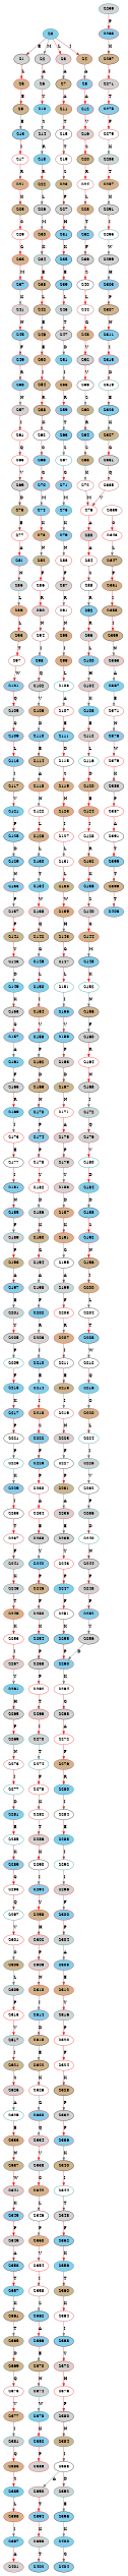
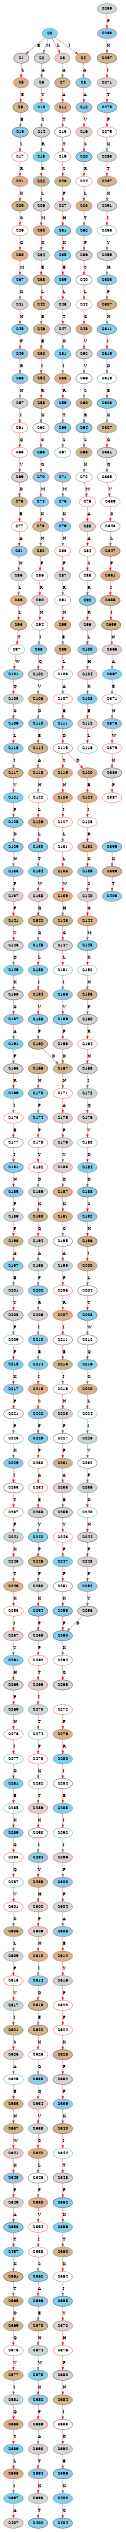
  strict digraph {
    node [color=black fillcolor=skyblue style=filled]
    edge [color=red]
    S0 [color=teal]
    S1 [fillcolor=lightgrey]
    S2 [fillcolor=lightgrey]
    S3 [color=red fillcolor=lightgrey]
    S4 [color=brown fillcolor=tan]
    S5 [color=red fillcolor=tan]
    S6 [color=teal fillcolor=lightgrey]
    S7 [fillcolor=tan]
    S8 [color=red]
    S9 [fillcolor=tan]
    S10 [color=teal]
    S11 [color=brown fillcolor=tan]
    S12 [color=red]
    S13
    S14 [fillcolor=lightgrey]
    S15 [fillcolor=white]
    S16 [color=red fillcolor=lightgrey]
    S17 [color=red fillcolor=white]
    S18 [color=teal]
    S19 [color=brown fillcolor=white]
-   S20 [fillcolor=tan]
+   S20
    S21 [color=red fillcolor=tan]
    S22 [color=teal fillcolor=tan]
    S23 [color=teal fillcolor=tan]
    S24 [color=brown fillcolor=white]
    S25 [fillcolor=tan]
    S26 [fillcolor=lightgrey]
-   S27 [fillcolor=lightgrey]
+   S27 [color=brown fillcolor=lightgrey]
    S28 [color=brown fillcolor=tan]
    S29 [color=red fillcolor=white]
    S30 [color=red fillcolor=tan]
    S31
    S32 [color=brown]
    S33 [color=red fillcolor=tan]
    S34 [color=teal fillcolor=lightgrey]
    S35
    S36 [fillcolor=lightgrey]
    S37 [color=red]
    S38 [fillcolor=tan]
    S39
    S40 [fillcolor=white]
    S41 [color=brown fillcolor=lightgrey]
    S42 [fillcolor=tan]
    S43 [color=teal fillcolor=lightgrey]
    S44 [color=brown fillcolor=white]
    S45
    S46 [color=brown fillcolor=tan]
    S47 [fillcolor=lightgrey]
    S48 [color=brown fillcolor=tan]
    S49 [color=red]
    S50 [color=brown fillcolor=tan]
    S51 [color=teal]
    S52 [fillcolor=lightgrey]
    S53 [color=brown]
    S54 [fillcolor=tan]
    S55 [color=brown fillcolor=tan]
    S56 [fillcolor=white]
    S57 [color=brown fillcolor=lightgrey]
    S58 [fillcolor=tan]
    S59 [color=red]
    S60 [color=teal fillcolor=tan]
    S61 [color=red fillcolor=white]
    S62 [fillcolor=white]
    S63
    S64
    S65 [color=red fillcolor=white]
    S66 [color=brown]
    S67 [color=teal fillcolor=white]
    S68 [color=teal fillcolor=tan]
    S69 [fillcolor=lightgrey]
    S70 [color=red]
    S71 [color=red]
    S72 [color=brown fillcolor=white]
    S73 [color=teal fillcolor=tan]
    S74 [color=brown]
    S75 [color=teal]
    S76 [color=red fillcolor=white]
    S77 [color=red fillcolor=white]
    S78 [color=brown fillcolor=tan]
    S79 [color=brown]
    S80 [color=red fillcolor=lightgrey]
    S81 [color=red]
    S82 [color=teal fillcolor=tan]
    S83 [color=red fillcolor=white]
    S84 [color=brown fillcolor=white]
    S85 [color=teal fillcolor=lightgrey]
    S86 [color=brown fillcolor=white]
    S87 [color=brown fillcolor=lightgrey]
    S88 [fillcolor=white]
    S89 [color=red fillcolor=tan]
    S90 [color=red fillcolor=lightgrey]
    S91 [color=brown fillcolor=white]
    S92
    S93 [fillcolor=tan]
    S94 [color=brown fillcolor=white]
    S95 [color=brown fillcolor=tan]
    S96 [color=brown fillcolor=lightgrey]
    S97 [color=brown fillcolor=white]
    S98 [color=brown]
    S99 [color=red fillcolor=tan]
    S100 [color=brown]
    S101 [color=red]
    S102 [fillcolor=lightgrey]
    S103 [color=teal fillcolor=white]
    S104 [color=red fillcolor=lightgrey]
    S105 [color=teal fillcolor=lightgrey]
    S106 [color=brown fillcolor=tan]
    S107 [color=red fillcolor=white]
    S108 [color=teal]
    S109 [color=red]
    S110 [color=brown]
    S111
    S112 [color=red fillcolor=lightgrey]
    S113 [color=brown]
    S114 [fillcolor=tan]
    S115 [fillcolor=white]
    S116 [color=teal fillcolor=white]
    S117 [fillcolor=tan]
    S118 [color=red fillcolor=tan]
    S119 [color=brown fillcolor=tan]
    S120 [color=brown fillcolor=tan]
    S121 [color=teal]
    S122 [color=brown fillcolor=white]
    S123 [color=red fillcolor=tan]
    S124 [color=red fillcolor=tan]
    S125
    S126 [color=brown fillcolor=tan]
    S127 [color=red fillcolor=white]
    S128 [color=brown fillcolor=white]
    S129
    S130
    S131 [color=brown fillcolor=white]
    S132 [color=brown fillcolor=tan]
    S133 [color=red]
    S134 [color=teal]
    S135 [color=teal fillcolor=tan]
    S136 [color=brown]
    S137 [color=brown fillcolor=lightgrey]
    S138 [color=red fillcolor=lightgrey]
    S139 [color=red fillcolor=tan]
    S140 [color=brown fillcolor=lightgrey]
    S141 [color=teal fillcolor=tan]
-   S142 [fillcolor=tan]
+   S142 [fillcolor=tan label=S842]
    S143 [fillcolor=tan]
    S144 [color=red fillcolor=tan]
    S145 [fillcolor=lightgrey]
    S146 [color=brown]
    S147 [fillcolor=lightgrey]
    S148
    S149 [color=teal]
    S150 [color=teal]
    S151 [color=teal fillcolor=white]
    S152 [color=teal fillcolor=white]
    S153 [fillcolor=lightgrey]
    S154 [color=brown fillcolor=tan]
    S155 [color=brown]
    S156 [fillcolor=tan]
    S157 [color=brown]
    S158
    S159
    S160 [fillcolor=lightgrey]
    S161 [color=teal]
    S162 [fillcolor=tan]
    S163 [color=brown fillcolor=lightgrey]
    S164 [color=red fillcolor=white]
    S165 [fillcolor=lightgrey]
    S166 [fillcolor=tan]
    S167 [color=teal fillcolor=tan]
    S168 [fillcolor=lightgrey]
    S169 [color=teal]
    S170
    S171 [color=red fillcolor=white]
    S172 [color=teal fillcolor=lightgrey]
    S173 [color=red fillcolor=white]
    S174 [color=red]
    S175 [color=red fillcolor=lightgrey]
    S176 [color=brown fillcolor=lightgrey]
    S177 [fillcolor=white]
    S178 [color=brown fillcolor=white]
    S179 [color=brown fillcolor=lightgrey]
    S180 [color=teal fillcolor=white]
    S181
    S182 [color=red fillcolor=white]
    S183 [color=red fillcolor=lightgrey]
    S184 [color=teal]
    S185 [color=red]
    S186 [color=teal fillcolor=lightgrey]
    S187 [color=red fillcolor=tan]
    S188
    S189 [color=teal fillcolor=lightgrey]
    S190 [color=teal fillcolor=tan]
    S191 [color=red fillcolor=tan]
    S192 [color=red]
    S193 [color=teal fillcolor=tan]
    S194 [color=brown fillcolor=lightgrey]
    S195 [fillcolor=white]
    S196 [fillcolor=tan]
    S197 [color=brown]
    S198 [color=teal fillcolor=lightgrey]
    S199 [color=teal fillcolor=lightgrey]
    S200 [color=brown fillcolor=tan]
    S201 [color=teal fillcolor=lightgrey]
    S202 [color=brown]
    S203 [color=red fillcolor=white]
    S204 [fillcolor=white]
    S205 [fillcolor=lightgrey]
    S206 [color=brown fillcolor=lightgrey]
    S207 [color=red fillcolor=tan]
    S208
    S209 [color=teal fillcolor=white]
    S210 [color=brown]
    S211 [fillcolor=white]
    S212 [fillcolor=white]
    S213 [color=teal]
    S214 [color=teal]
    S215 [color=teal fillcolor=tan]
    S216 [color=teal]
    S217 [color=brown]
    S218 [color=red fillcolor=tan]
    S219 [color=brown fillcolor=white]
    S220 [color=brown fillcolor=tan]
    S221 [fillcolor=white]
    S222 [color=brown]
    S223 [color=brown fillcolor=lightgrey]
    S224 [color=teal fillcolor=white]
    S225 [color=teal fillcolor=white]
    S226
    S227 [fillcolor=white]
    S228 [color=teal fillcolor=lightgrey]
    S229 [color=brown]
    S230 [color=brown fillcolor=white]
    S231 [color=teal fillcolor=tan]
    S232 [fillcolor=white]
    S233 [fillcolor=white]
    S234 [color=red fillcolor=white]
    S235 [color=red fillcolor=lightgrey]
    S236 [color=teal fillcolor=lightgrey]
    S237 [color=brown fillcolor=white]
    S238 [fillcolor=lightgrey]
    S239 [fillcolor=lightgrey]
    S240 [color=teal fillcolor=white]
    S241 [color=teal fillcolor=lightgrey]
    S242
    S243 [color=red fillcolor=white]
    S244 [fillcolor=lightgrey]
    S245 [color=teal fillcolor=lightgrey]
    S246 [fillcolor=tan]
    S247 [color=teal]
    S248 [color=brown fillcolor=lightgrey]
    S249 [color=red fillcolor=tan]
    S250 [color=teal fillcolor=lightgrey]
    S251 [fillcolor=white]
    S252 [color=brown]
    S253 [color=red fillcolor=white]
    S254
    S255
    S256 [fillcolor=lightgrey]
    S257 [color=red fillcolor=lightgrey]
    S258 [fillcolor=lightgrey]
-   S260 [color=brown]
+   S260
    S261 [color=teal]
    S262 [color=red fillcolor=white]
    S259 [color=teal fillcolor=lightgrey]
    S263 [color=red]
    S264 [color=brown fillcolor=white]
    S265 [fillcolor=lightgrey]
    S266 [color=red fillcolor=lightgrey]
    S267 [fillcolor=tan]
    S268 [fillcolor=lightgrey]
    S269 [color=teal fillcolor=lightgrey]
    S270 [color=teal fillcolor=lightgrey]
    S271 [color=brown fillcolor=lightgrey]
    S272 [color=red fillcolor=white]
    S273 [color=brown fillcolor=white]
    S274 [color=teal fillcolor=white]
    S275
    S276 [color=brown fillcolor=tan]
    S277 [color=teal fillcolor=white]
    S278 [color=red fillcolor=white]
    S279 [color=brown fillcolor=white]
    S280 [color=teal]
    S281 [color=teal]
    S282 [color=brown fillcolor=white]
    S283 [color=teal fillcolor=lightgrey]
    S284 [fillcolor=white]
    S285 [color=teal fillcolor=white]
    S286 [color=red fillcolor=lightgrey]
    S287 [color=brown fillcolor=tan]
    S288 [color=teal]
    S289 [color=brown]
    S290 [fillcolor=white]
    S291 [fillcolor=lightgrey]
    S292 [color=teal fillcolor=white]
    S293 [color=brown fillcolor=white]
    S294 [color=red]
    S295 [color=teal fillcolor=white]
    S296 [color=red fillcolor=lightgrey]
    S297 [color=teal fillcolor=white]
    S298 [color=brown fillcolor=tan]
    S299 [fillcolor=lightgrey]
    S300 [color=red]
    S301 [color=red fillcolor=white]
    S302 [color=red fillcolor=lightgrey]
    S303 [color=brown]
    S304 [color=teal fillcolor=lightgrey]
    S305 [color=teal fillcolor=tan]
    S306 [color=red fillcolor=lightgrey]
    S307 [fillcolor=tan]
    S308 [color=brown]
    S309 [color=teal fillcolor=lightgrey]
    S310 [color=red fillcolor=tan]
    S311
    S312 [color=red fillcolor=tan]
    S313 [color=red fillcolor=white]
    S314 [color=brown]
    S315 [color=red]
    S316 [color=teal fillcolor=lightgrey]
    S317 [color=teal fillcolor=lightgrey]
    S318 [fillcolor=tan]
    S319 [color=teal fillcolor=white]
    S320 [color=red fillcolor=white]
    S321 [color=teal fillcolor=tan]
    S322 [fillcolor=tan]
    S323
    S324 [color=red fillcolor=white]
    S325 [color=red fillcolor=lightgrey]
    S326 [color=brown fillcolor=white]
    S327 [color=teal fillcolor=tan]
    S328 [fillcolor=tan]
    S329 [color=teal fillcolor=white]
    S330 [color=red]
    S331 [fillcolor=lightgrey]
    S332 [fillcolor=lightgrey]
    S333 [color=brown fillcolor=tan]
    S334 [color=red fillcolor=lightgrey]
    S335 [color=brown fillcolor=white]
    S336 [color=brown]
    S337 [color=teal fillcolor=tan]
    S338 [color=teal fillcolor=lightgrey]
    S339 [color=brown fillcolor=white]
    S340 [fillcolor=tan]
    S341 [color=red fillcolor=lightgrey]
    S342 [color=brown fillcolor=tan]
-   S343 [color=red fillcolor=white]
+   S343 [fillcolor=white]
    S344 [color=teal fillcolor=white]
    S345 [color=red]
    S346 [fillcolor=white]
    S347 [fillcolor=tan]
    S348 [fillcolor=lightgrey]
    S349 [color=brown fillcolor=lightgrey]
    S350 [color=red fillcolor=tan]
    S351 [color=brown fillcolor=tan]
    S352
    S353
    S354 [color=red fillcolor=white]
    S355 [fillcolor=tan]
    S356 [color=teal]
-   S357 [color=teal]
+   S357 [color=teal label=S457]
    S358 [color=brown fillcolor=white]
    S359 [fillcolor=tan]
    S360 [color=teal fillcolor=tan]
    S361 [fillcolor=tan]
    S362
    S363 [color=red fillcolor=lightgrey]
    S364 [color=brown fillcolor=white]
    S365 [color=teal fillcolor=tan]
    S366 [color=red]
    S367 [color=teal]
    S368
    S369 [color=teal fillcolor=tan]
    S370 [fillcolor=tan]
    S371 [color=brown fillcolor=white]
    S372 [color=red fillcolor=lightgrey]
    S373 [color=brown fillcolor=white]
    S374 [color=teal fillcolor=lightgrey]
    S375 [color=red]
    S376 [color=red fillcolor=white]
    S377 [color=brown fillcolor=tan]
    S378 [color=teal]
    S379 [color=red fillcolor=white]
    S380 [fillcolor=lightgrey]
    S381 [color=teal fillcolor=lightgrey]
    S382 [color=brown]
    S383 [fillcolor=lightgrey]
    S384 [color=teal fillcolor=tan]
    S385 [color=brown fillcolor=tan]
    S386 [color=red fillcolor=lightgrey]
    S387 [color=red fillcolor=white]
    S388 [fillcolor=white]
    S389 [color=teal]
    S390 [color=brown fillcolor=lightgrey]
-   S391 [fillcolor=white]
    S392 [color=teal fillcolor=lightgrey]
    S393 [color=red fillcolor=tan]
    S394 [color=red]
    S395
    S396
    S397 [color=teal]
    S398 [color=teal fillcolor=lightgrey]
    S399 [fillcolor=tan]
    S400 [color=teal]
-   S401 [color=brown fillcolor=lightgrey]
+   S401 [color=brown fillcolor=lightgrey label=S407]
    S402
    S403 [color=brown]
    S404
    S0 -> S1 [color=brown label=E]
    S0 -> S2 [color=gray40 label=M]
    S0 -> S3 [label=L]
    S0 -> S4 [color=brown label=I]
    S1 -> S5 [label=L]
    S2 -> S6 [color=brown label=A]
    S3 -> S7 [color=gray40 label=A]
    S4 -> S8 [color=gray40 label=A]
    S5 -> S9 [label=E]
    S6 -> S10 [label=Y]
    S7 -> S11 [label=A]
    S8 -> S12 [label=A]
    S9 -> S13 [color=gray40 label=E]
    S10 -> S14 [color=gray40 label=S]
    S11 -> S15 [color=brown label=T]
    S12 -> S16 [label=V]
    S13 -> S17 [label=I]
    S14 -> S18 [color=gray40 label=R]
    S15 -> S19 [color=brown label=T]
    S16 -> S20 [label=S]
    S17 -> S21 [color=brown label=R]
    S18 -> S22 [label=R]
    S19 -> S23 [color=brown label=S]
    S20 -> S24 [label=R]
    S21 -> S25 [label=K]
    S22 -> S26 [color=gray40 label=L]
    S23 -> S27 [color=brown label=F]
    S24 -> S28 [color=brown label=L]
    S25 -> S29 [label=C]
-   S26 -> S30 [color=gray40 label=M]
+   S26 -> S30 [label=M]
    S27 -> S31 [label=H]
    S28 -> S32 [color=gray40 label=T]
    S29 -> S33 [label=G]
    S30 -> S34 [color=brown label=K]
    S31 -> S35 [label=K]
    S32 -> S36 [color=brown label=F]
    S33 -> S37 [label=M]
    S34 -> S38 [label=E]
    S35 -> S39 [label=E]
    S36 -> S40 [label=S]
    S37 -> S41 [color=gray40 label=K]
    S38 -> S42 [label=L]
    S39 -> S43 [label=L]
    S40 -> S44 [label=L]
    S41 -> S45 [label=N]
    S42 -> S46 [color=gray40 label=E]
    S43 -> S47 [color=brown label=T]
    S44 -> S48 [label=G]
    S45 -> S49 [color=brown label=F]
    S46 -> S50 [color=brown label=E]
    S47 -> S51 [color=gray40 label=D]
    S48 -> S52 [label=V]
    S49 -> S53 [color=brown label=R]
    S50 -> S54 [label=I]
    S51 -> S55 [color=gray40 label=I]
    S52 -> S56 [label=V]
    S53 -> S57 [color=gray40 label=N]
    S54 -> S58 [label=R]
    S55 -> S59 [label=R]
    S56 -> S60 [color=gray40 label=S]
    S57 -> S61 [color=brown label=I]
    S58 -> S62 [color=brown label=K]
    S59 -> S63 [color=gray40 label=T]
    S60 -> S64 [color=brown label=R]
    S61 -> S65 [color=brown label=Q]
    S62 -> S66 [color=brown label=C]
    S63 -> S67 [color=gray40 label=S]
    S64 -> S68 [color=brown label=S]
    S65 -> S69 [color=brown label=V]
    S66 -> S70 [color=brown label=G]
-   S67 -> S71 [label=G]
    S68 -> S72 [color=gray40 label=K]
    S69 -> S73 [color=brown label=D]
    S70 -> S74 [color=gray40 label=M]
    S71 -> S75 [color=gray40 label=M]
    S72 -> S76 [color=brown label=M]
    S73 -> S77 [color=brown label=E]
    S74 -> S78 [label=K]
    S75 -> S79 [color=gray40 label=K]
    S76 -> S80 [label=A]
    S77 -> S81 [label=A]
    S78 -> S82 [color=gray40 label=N]
    S79 -> S83 [color=gray40 label=N]
    S80 -> S84 [label=A]
    S81 -> S85 [color=brown label=N]
    S82 -> S86 [label=F]
    S83 -> S87 [color=brown label=F]
    S84 -> S88 [color=brown label=S]
    S85 -> S89 [color=gray40 label=L]
    S86 -> S90 [label=R]
    S87 -> S91 [color=gray40 label=R]
    S88 -> S92 [color=gray40 label=R]
    S89 -> S93 [label=L]
    S90 -> S94 [color=brown label=N]
    S91 -> S95 [color=brown label=N]
    S92 -> S96 [label=R]
    S93 -> S97 [label=T]
    S94 -> S98 [color=gray40 label=I]
-   S95 -> S99 [color=gray40 label=I]
+   S95 -> S99 [color=gray40 label=E]
    S96 -> S100 [color=brown label=L]
    S97 -> S101 [color=brown label=W]
    S98 -> S102 [color=brown label=Q]
    S99 -> S103 [label=L]
    S100 -> S104 [color=gray40 label=H]
    S101 -> S105 [label=Q]
    S102 -> S106 [color=gray40 label=V]
    S103 -> S107 [color=gray40 label=A]
    S104 -> S108 [color=gray40 label=K]
    S105 -> S109 [color=brown label=G]
    S106 -> S110 [color=gray40 label=D]
    S107 -> S111 [color=brown label=E]
    S108 -> S112 [color=brown label=E]
    S109 -> S113 [label=L]
    S110 -> S114 [color=brown label=E]
    S111 -> S115 [label=D]
    S112 -> S116 [color=brown label=L]
    S113 -> S117 [color=gray40 label=I]
    S114 -> S118 [color=gray40 label=A]
    S115 -> S119 [label=S]
-   S116 -> S120 [label=D]
+   S115 -> S120 [label=D]
    S117 -> S121 [color=brown label=V]
    S118 -> S122 [color=gray40 label=N]
    S119 -> S123 [label=N]
    S120 -> S124 [label=E]
    S121 -> S125 [color=brown label=P]
    S122 -> S126 [label=L]
    S123 -> S127 [color=brown label=I]
    S124 -> S128 [label=I]
    S125 -> S129 [color=gray40 label=D]
-   S126 -> S130 [color=gray40 label=L]
+   S126 -> S130 [label=L]
    S127 -> S131 [color=gray40 label=L]
    S128 -> S132 [color=brown label=R]
    S129 -> S133 [color=gray40 label=N]
    S130 -> S134 [color=gray40 label=T]
    S131 -> S135 [label=L]
    S132 -> S136 [label=K]
    S133 -> S137 [color=gray40 label=P]
    S134 -> S138 [label=W]
    S135 -> S139 [label=W]
    S136 -> S140 [color=brown label=S]
    S137 -> S141 [label=P]
    S138 -> S142 [color=brown label=Q]
    S139 -> S143 [color=gray40 label=H]
    S140 -> S144 [label=G]
    S141 -> S145 [label=Y]
    S142 -> S146 [color=gray40 label=G]
    S143 -> S147 [label=G]
    S144 -> S148 [color=gray40 label=M]
    S145 -> S149 [color=gray40 label=D]
    S146 -> S150 [label=L]
    S147 -> S151 [label=L]
    S148 -> S152 [label=K]
    S149 -> S153 [color=brown label=K]
    S150 -> S154 [color=brown label=I]
    S151 -> S155 [color=gray40 label=I]
    S152 -> S156 [color=gray40 label=N]
    S153 -> S157 [color=brown label=G]
    S154 -> S158 [label=V]
    S155 -> S159 [color=brown label=V]
    S156 -> S160 [color=gray40 label=F]
    S157 -> S161 [color=gray40 label=A]
    S158 -> S162 [color=gray40 label=P]
    S159 -> S163 [color=brown label=P]
    S160 -> S164 [label=R]
    S161 -> S165 [color=gray40 label=F]
-   S162 -> S166 [color=brown label=D]
+   S162 -> S167 [color=brown label=D]
    S163 -> S167 [color=brown label=D]
    S164 -> S168 [label=N]
    S165 -> S169 [label=R]
    S166 -> S170 [color=brown label=N]
    S167 -> S171 [color=brown label=N]
    S168 -> S172 [color=gray40 label=I]
    S169 -> S173 [color=gray40 label=I]
    S170 -> S174 [color=gray40 label=P]
    S171 -> S175 [label=A]
    S172 -> S176 [color=brown label=Q]
    S173 -> S177 [color=brown label=E]
    S174 -> S178 [color=brown label=P]
    S175 -> S179 [color=brown label=P]
    S176 -> S180 [label=V]
    S177 -> S181 [color=brown label=I]
    S178 -> S182 [label=Y]
    S179 -> S183 [color=gray40 label=Y]
    S180 -> S184 [label=D]
    S181 -> S185 [color=brown label=N]
    S182 -> S186 [color=gray40 label=D]
    S183 -> S187 [color=gray40 label=D]
    S184 -> S188 [color=gray40 label=D]
    S185 -> S189 [color=gray40 label=F]
    S186 -> S190 [color=brown label=K]
    S187 -> S191 [color=brown label=K]
    S188 -> S192 [label=S]
    S189 -> S193 [label=P]
    S190 -> S194 [label=G]
    S191 -> S195 [color=gray40 label=G]
    S192 -> S196 [label=N]
    S193 -> S197 [color=brown label=A]
    S194 -> S198 [color=gray40 label=A]
    S195 -> S199 [color=brown label=A]
    S196 -> S200 [color=brown label=I]
    S197 -> S201 [color=gray40 label=E]
    S198 -> S202 [color=gray40 label=F]
    S199 -> S203 [color=brown label=F]
    S200 -> S204 [color=gray40 label=L]
    S201 -> S205 [label=Y]
    S202 -> S206 [color=gray40 label=R]
    S203 -> S207 [color=gray40 label=R]
    S204 -> S208 [label=T]
    S205 -> S209 [color=gray40 label=P]
    S206 -> S210 [color=gray40 label=I]
    S207 -> S211 [color=brown label=I]
    S208 -> S212 [color=gray40 label=W]
    S209 -> S213 [label=F]
    S210 -> S214 [color=gray40 label=E]
    S211 -> S215 [color=brown label=E]
    S212 -> S216 [color=brown label=Q]
    S213 -> S217 [color=brown label=K]
    S214 -> S218 [label=I]
    S215 -> S219 [color=gray40 label=I]
    S216 -> S220 [color=gray40 label=G]
    S217 -> S221 [color=brown label=P]
    S218 -> S222 [label=S]
    S219 -> S223 [color=brown label=N]
    S220 -> S224 [color=brown label=L]
    S221 -> S225 [color=gray40 label=P]
    S222 -> S226 [color=brown label=F]
    S223 -> S227 [color=gray40 label=F]
    S224 -> S228 [color=gray40 label=I]
    S225 -> S229 [color=gray40 label=K]
    S226 -> S230 [label=P]
    S227 -> S231 [label=P]
    S228 -> S232 [color=gray40 label=V]
    S229 -> S233 [label=I]
    S230 -> S234 [label=A]
    S231 -> S235 [color=gray40 label=A]
    S232 -> S236 [color=gray40 label=P]
    S233 -> S237 [label=T]
    S234 -> S238 [label=E]
    S235 -> S239 [color=gray40 label=E]
    S236 -> S240 [color=brown label=D]
    S237 -> S241 [color=brown label=F]
    S238 -> S242 [color=gray40 label=Y]
    S239 -> S243 [color=brown label=Y]
    S240 -> S244 [color=brown label=N]
    S241 -> S245 [label=K]
    S242 -> S246 [label=P]
    S243 -> S247 [label=P]
    S244 -> S248 [color=brown label=P]
    S245 -> S249 [color=brown label=T]
    S246 -> S250 [color=brown label=F]
    S247 -> S251 [label=F]
    S248 -> S252 [color=brown label=P]
    S249 -> S253 [color=brown label=K]
    S250 -> S254 [label=K]
    S251 -> S255 [color=brown label=K]
    S252 -> S256 [color=gray40 label=Y]
    S253 -> S257 [color=brown label=I]
    S254 -> S258 [color=brown label=P]
    S255 -> S260 [label=P]
    S256 -> S260 [color=gray40 label=D]
    S257 -> S261 [color=gray40 label=Y]
    S258 -> S262 [color=brown label=P]
    S260 -> S264 [color=gray40 label=K]
    S261 -> S265 [color=brown label=H]
    S262 -> S266 [color=brown label=T]
    S259 -> S263 [label=P]
    S263 -> S267 [color=brown label=K]
    S264 -> S268 [label=G]
    S265 -> S269 [label=P]
    S266 -> S270 [label=I]
    S267 -> S271 [label=I]
-   S268 -> S272 [label=A]
    S269 -> S273 [color=brown label=N]
-   S270 -> S274 [color=gray40 label=T]
+   S270 -> S274 [label=T]
    S271 -> S275 [label=T]
    S272 -> S276 [label=F]
    S273 -> S277 [label=I]
    S274 -> S278 [label=F]
    S275 -> S279 [label=F]
    S276 -> S280 [label=R]
    S277 -> S281 [color=brown label=D]
    S278 -> S282 [color=brown label=K]
    S279 -> S283 [color=gray40 label=K]
    S280 -> S284 [color=brown label=I]
    S281 -> S285 [label=E]
    S282 -> S286 [color=brown label=T]
    S283 -> S287 [label=T]
    S284 -> S288 [label=E]
    S285 -> S289 [color=brown label=K]
    S286 -> S290 [label=K]
    S287 -> S291 [color=gray40 label=K]
    S288 -> S292 [color=brown label=I]
    S289 -> S293 [label=G]
    S290 -> S294 [color=gray40 label=I]
    S291 -> S295 [label=I]
    S292 -> S296 [color=gray40 label=I]
    S293 -> S297 [color=brown label=Q]
    S294 -> S298 [label=Y]
-   S295 -> S299 [color=gray40 label=W]
+   S295 -> S299 [color=gray40 label=Y]
    S296 -> S300 [color=gray40 label=F]
    S297 -> S301 [color=brown label=V]
    S298 -> S302 [color=brown label=H]
    S299 -> S303 [color=gray40 label=H]
    S300 -> S304 [color=brown label=P]
    S301 -> S305 [color=gray40 label=C]
    S302 -> S306 [color=brown label=P]
    S303 -> S307 [color=brown label=P]
    S304 -> S308 [color=gray40 label=A]
    S305 -> S309 [color=gray40 label=L]
    S306 -> S310 [color=brown label=N]
-   S307 -> S311 [label=N]
+   S307 -> S311 [color=gray40 label=N]
    S308 -> S312 [color=brown label=E]
    S309 -> S313 [color=brown label=P]
    S310 -> S314 [color=gray40 label=I]
    S311 -> S315 [label=I]
    S312 -> S316 [label=Y]
    S313 -> S317 [label=V]
    S314 -> S318 [color=brown label=D]
    S315 -> S319 [color=brown label=D]
    S316 -> S320 [label=P]
    S317 -> S321 [color=brown label=I]
    S318 -> S322 [color=gray40 label=E]
    S319 -> S323 [color=brown label=E]
    S320 -> S324 [label=F]
    S321 -> S325 [color=brown label=S]
    S322 -> S326 [color=brown label=K]
    S323 -> S327 [color=gray40 label=K]
    S324 -> S328 [color=brown label=K]
    S325 -> S329 [color=gray40 label=A]
    S326 -> S330 [color=gray40 label=G]
    S327 -> S331 [label=G]
    S328 -> S332 [color=brown label=P]
    S329 -> S333 [color=brown label=E]
    S330 -> S334 [color=gray40 label=Q]
    S331 -> S335 [color=brown label=Q]
    S332 -> S336 [label=P]
    S333 -> S337 [color=brown label=N]
    S334 -> S338 [label=V]
-   S335 -> S76 [color=brown label=V]
+   S335 -> S339 [color=brown label=V]
    S336 -> S340 [color=gray40 label=K]
    S337 -> S341 [label=W]
    S338 -> S342 [label=C]
    S339 -> S343 [label=C]
    S340 -> S344 [label=I]
    S341 -> S345 [color=brown label=K]
    S342 -> S346 [color=brown label=L]
    S343 -> S347 [color=gray40 label=L]
    S344 -> S348 [color=brown label=T]
    S345 -> S349 [label=P]
    S346 -> S350 [color=gray40 label=P]
    S347 -> S351 [label=P]
    S348 -> S352 [label=F]
    S349 -> S353 [color=brown label=A]
    S350 -> S354 [color=brown label=V]
    S351 -> S355 [label=I]
    S352 -> S356 [label=K]
    S353 -> S357 [label=T]
    S354 -> S358 [color=brown label=I]
    S355 -> S359 [label=I]
    S356 -> S360 [color=brown label=T]
    S357 -> S361 [color=gray40 label=K]
    S358 -> S362 [color=gray40 label=S]
    S359 -> S363 [color=gray40 label=N]
    S360 -> S364 [label=K]
    S361 -> S365 [color=gray40 label=T]
    S362 -> S366 [label=A]
    S363 -> S367 [color=gray40 label=A]
    S364 -> S368 [color=gray40 label=I]
    S365 -> S369 [color=brown label=D]
    S366 -> S370 [color=gray40 label=E]
    S367 -> S371 [color=gray40 label=E]
    S368 -> S372 [color=brown label=Y]
    S369 -> S373 [color=brown label=Q]
    S370 -> S374 [color=brown label=N]
    S371 -> S375 [color=gray40 label=N]
    S372 -> S376 [label=H]
    S373 -> S377 [label=V]
    S374 -> S378 [color=gray40 label=W]
    S375 -> S379 [color=brown label=W]
    S376 -> S380 [label=P]
    S377 -> S381 [color=gray40 label=I]
    S378 -> S382 [label=K]
    S379 -> S383 [color=brown label=K]
    S380 -> S384 [color=brown label=N]
    S381 -> S385 [label=Q]
    S382 -> S386 [label=P]
    S383 -> S387 [color=brown label=P]
    S384 -> S388 [color=brown label=I]
    S385 -> S389 [label=S]
-   S388 -> S390 [color=gray40 label=A]
-   S387 -> S391 [label=A]
+   S386 -> S390 [color=gray40 label=A]
    S388 -> S392 [color=brown label=D]
    S389 -> S393 [color=brown label=L]
    S390 -> S394 [label=T]
-   S391 -> S395 [label=T]
    S392 -> S396 [color=gray40 label=E]
    S393 -> S397 [color=gray40 label=I]
    S394 -> S398 [label=K]
-   S395 -> S399 [color=brown label=T]
+   S395 -> S399 [color=brown label=K]
    S396 -> S400 [color=gray40 label=K]
    S397 -> S401 [label=A]
    S398 -> S402 [color=brown label=T]
    S399 -> S403 [color=brown label=T]
    S400 -> S404 [color=brown label=G]
  }
